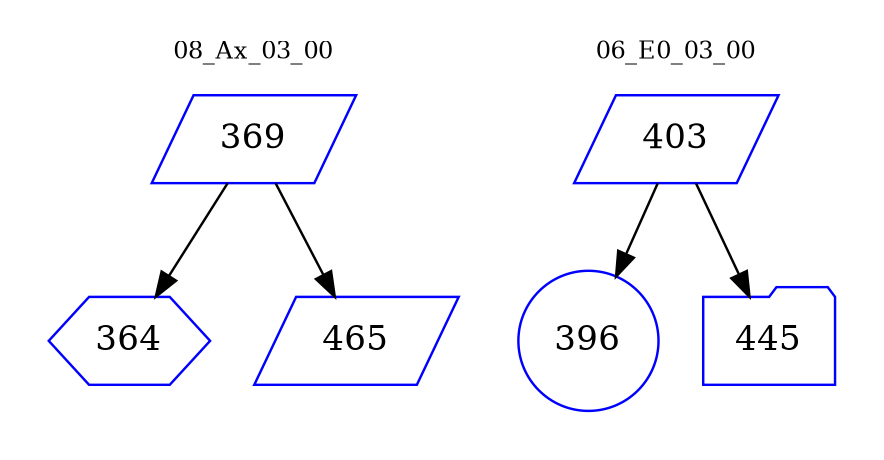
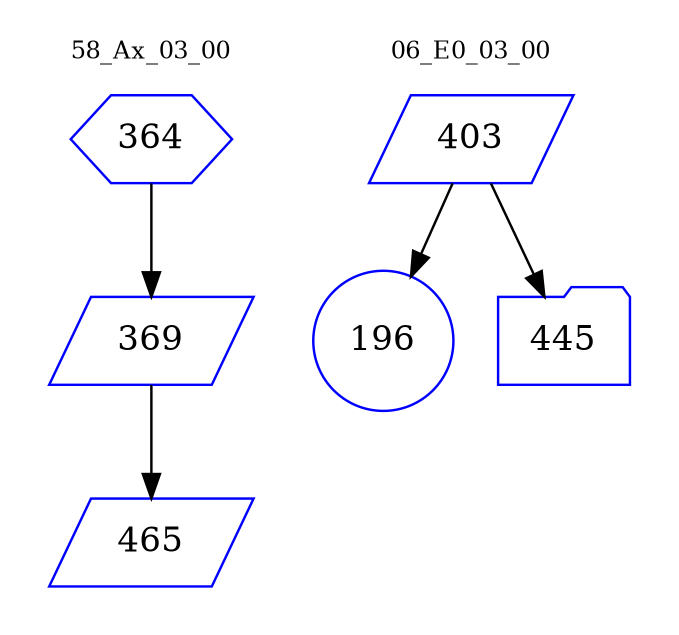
  digraph {
    node [color=blue shape=parallelogram]
    edge [color=black]
    n1 [label=369]
    n2 [label=364 shape=hexagon]
    n3 [label=465]
    n4 [label=403]
-   n5 [label=396 shape=circle]
+   n5 [label=196 shape=circle]
    n6 [label=445 shape=folder]
    subgraph cluster_1 {
      color=white
      fontsize=10
-     label="08_Ax_03_00"
+     label="58_Ax_03_00"
      n1
      n2
      n3
    }
    subgraph cluster_2 {
      color=white
      fontsize=10
      label="06_E0_03_00"
      n4
      n5
      n6
    }
-   n1 -> n2
+   n2 -> n1
    n1 -> n3
    n4 -> n5
    n4 -> n6
  }
